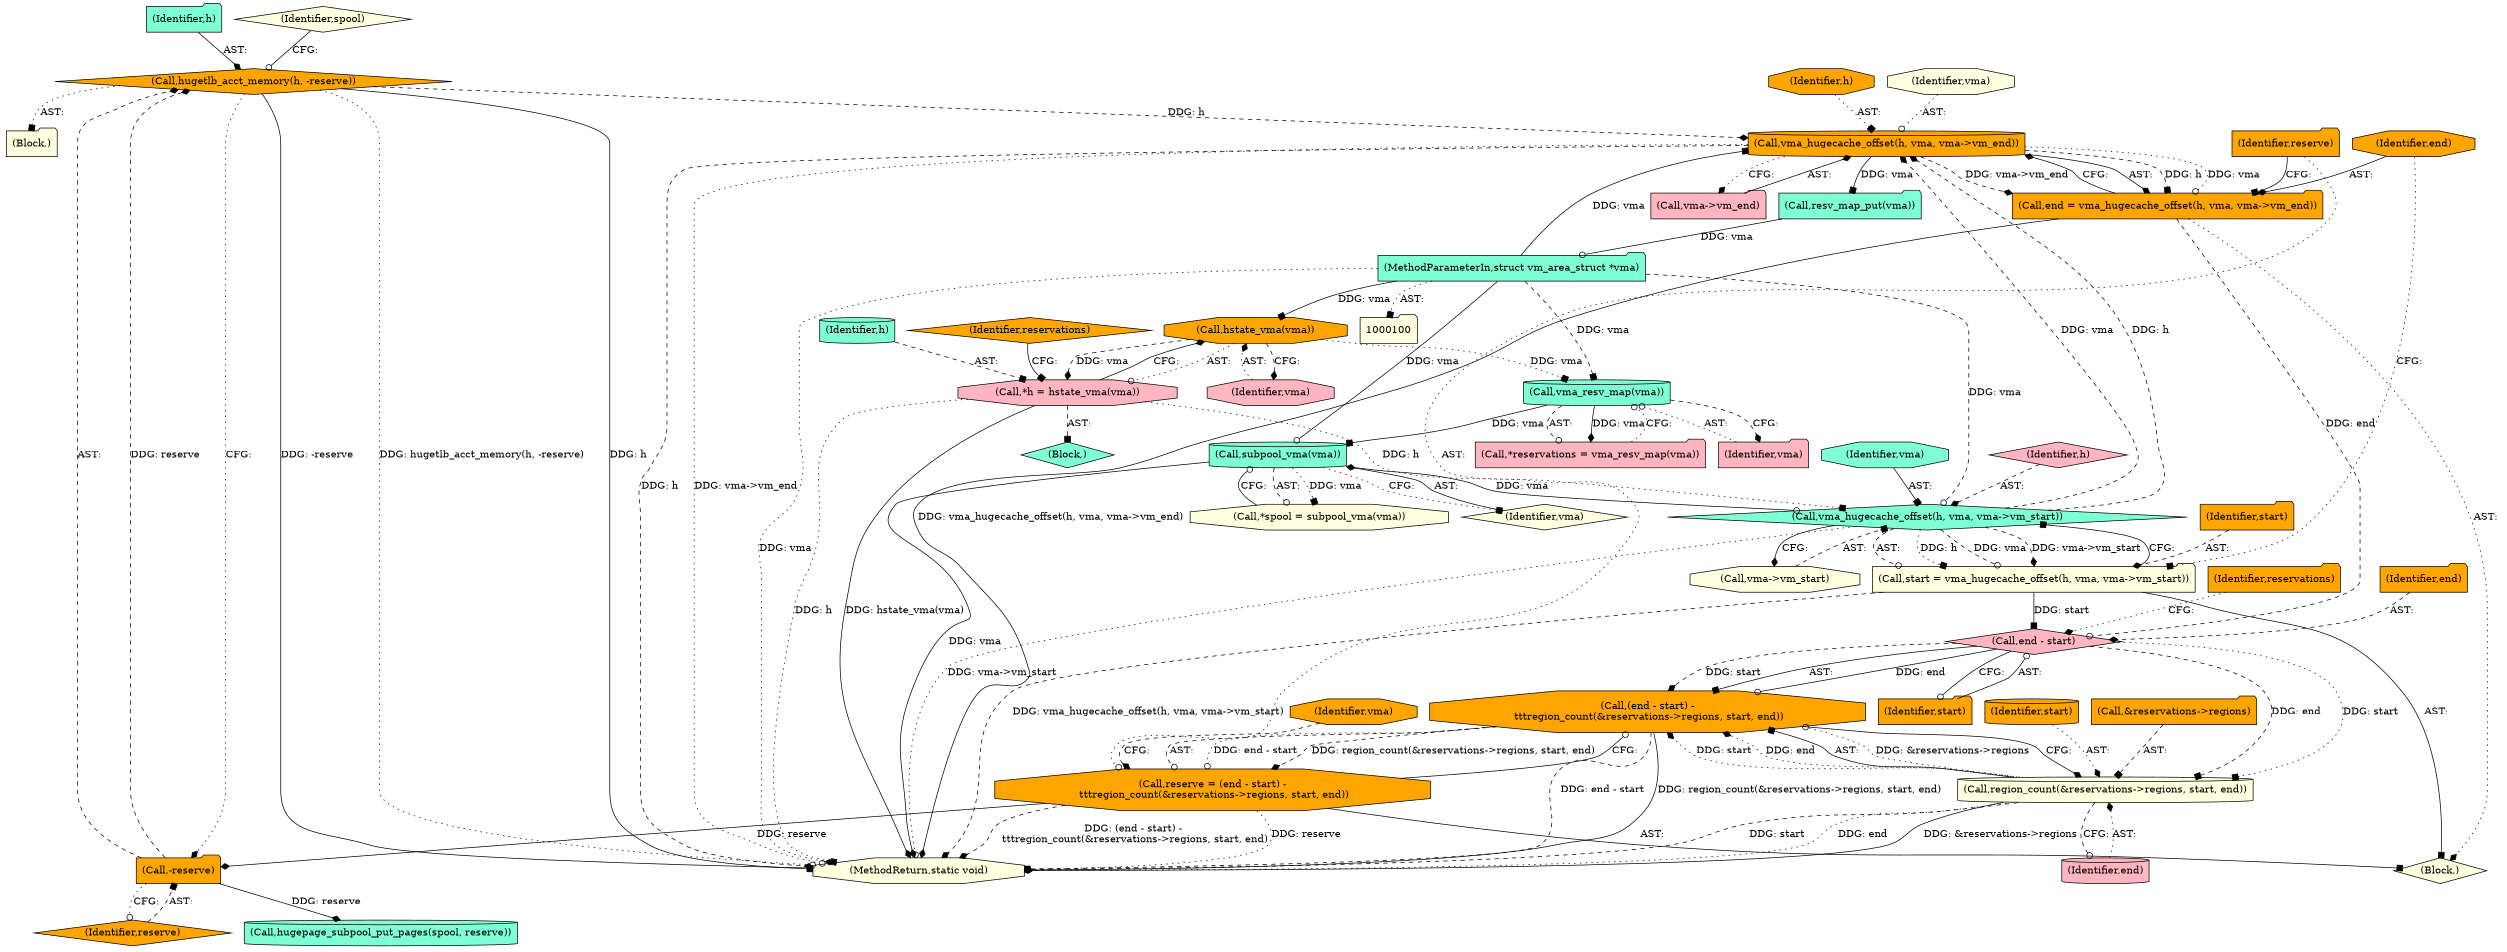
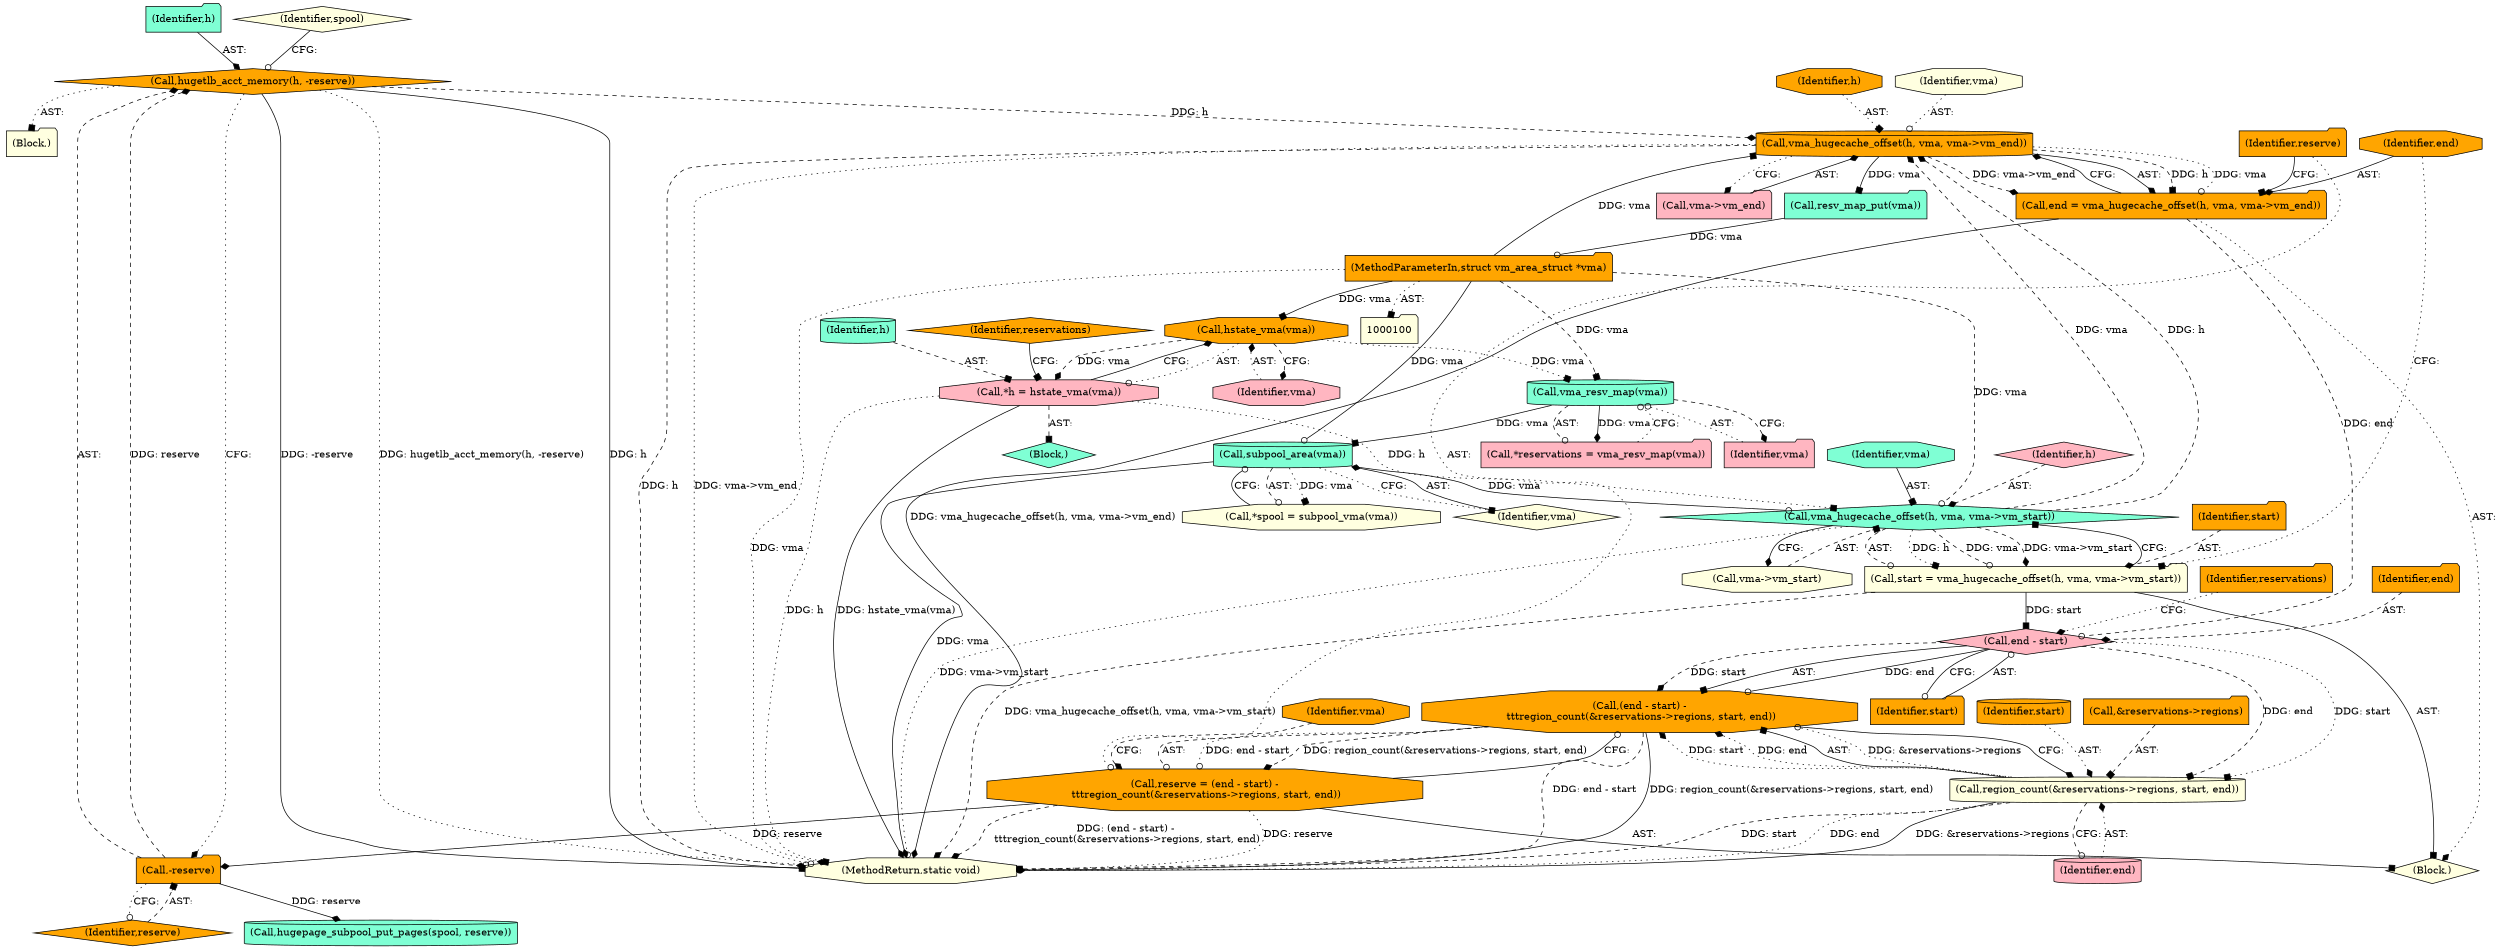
  digraph {
    node [fillcolor=orange shape=folder style=filled]
    edge [arrowhead=diamond style=solid]
    n1 [label="(Call,hugetlb_acct_memory(h, -reserve))" shape=diamond]
    n2 [label="(Call,-reserve)"]
    n3 [fillcolor=lightyellow label="(Block,)"]
    n4 [fillcolor=lightyellow label="(MethodReturn,static void)" shape=octagon]
    n5 [label="(Call,vma_hugecache_offset(h, vma, vma->vm_end))" shape=cylinder]
    n6 [label="(Identifier,reserve)" shape=diamond]
    n7 [fillcolor=aquamarine label="(Call,hugepage_subpool_put_pages(spool, reserve))" shape=cylinder]
    n8 [label="(Call,end = vma_hugecache_offset(h, vma, vma->vm_end))"]
    n9 [fillcolor=lightpink label="(Call,vma->vm_end)"]
    n10 [fillcolor=aquamarine label="(Call,resv_map_put(vma))"]
    n11 [fillcolor=lightyellow label="(Block,)" shape=diamond]
    n12 [fillcolor=lightpink label="(Call,end - start)" shape=diamond]
-   n13 [fillcolor=aquamarine label="(MethodParameterIn,struct vm_area_struct *vma)"]
+   n13 [label="(MethodParameterIn,struct vm_area_struct *vma)"]
    n14 [fillcolor=aquamarine label="(Call,vma_hugecache_offset(h, vma, vma->vm_start))" shape=diamond]
    n15 [fillcolor=lightyellow label="(Call,start = vma_hugecache_offset(h, vma, vma->vm_start))"]
    n16 [fillcolor=lightyellow label="(Call,vma->vm_start)" shape=octagon]
    n17 [fillcolor=lightpink label="(Call,*h = hstate_vma(vma))" shape=octagon]
    n18 [label="(Call,hstate_vma(vma))" shape=octagon]
    n19 [fillcolor=aquamarine label="(Block,)" shape=diamond]
    n20 [fillcolor=aquamarine label="(Call,vma_resv_map(vma))" shape=cylinder]
    n21 [fillcolor=lightpink label="(Identifier,vma)" shape=octagon]
-   n22 [fillcolor=aquamarine label="(Call,subpool_vma(vma))" shape=cylinder]
+   n22 [fillcolor=aquamarine label="(Call,subpool_area(vma))" shape=cylinder]
    n23 [fillcolor=lightpink label="(Identifier,vma)"]
    n24 [fillcolor=lightpink label="(Call,*reservations = vma_resv_map(vma))"]
    1000100 [fillcolor=lightyellow]
    n26 [fillcolor=lightyellow label="(Call,*spool = subpool_vma(vma))" shape=octagon]
    n27 [fillcolor=lightyellow label="(Identifier,vma)" shape=diamond]
    n28 [label="(Call,reserve = (end - start) -\n \t\t\tregion_count(&reservations->regions, start, end))" shape=octagon]
    n29 [label="(Call,(end - start) -\n \t\t\tregion_count(&reservations->regions, start, end))" shape=octagon]
    n30 [fillcolor=lightyellow label="(Call,region_count(&reservations->regions, start, end))" shape=cylinder]
    n31 [fillcolor=lightpink label="(Identifier,end)" shape=cylinder]
    n32 [label="(Identifier,start)"]
    n33 [label="(Identifier,end)" shape=octagon]
    n34 [fillcolor=aquamarine label="(Identifier,vma)" shape=octagon]
    n35 [label="(Identifier,reserve)"]
    n36 [label="(Identifier,start)"]
    n37 [fillcolor=aquamarine label="(Identifier,h)"]
    n38 [fillcolor=aquamarine label="(Identifier,h)" shape=cylinder]
    n39 [label="(Identifier,reservations)" shape=diamond]
    n40 [fillcolor=lightpink label="(Identifier,h)" shape=diamond]
    n41 [label="(Identifier,end)"]
    n42 [label="(Identifier,h)" shape=octagon]
    n43 [fillcolor=lightyellow label="(Identifier,spool)" shape=diamond]
    n44 [label="(Identifier,reservations)"]
    n45 [label="(Identifier,vma)" shape=octagon]
    n46 [label="(Call,&reservations->regions)"]
    n47 [label="(Identifier,start)" shape=cylinder]
    n48 [fillcolor=lightyellow label="(Identifier,vma)" shape=octagon]
    n1 -> n2 [label="CFG: " style=dotted]
    n1 -> n3 [arrowhead=box label="AST: " style=dotted]
    n1 -> n4 [arrowhead=box label="DDG: h"]
    n1 -> n4 [arrowhead=odot label="DDG: -reserve"]
    n1 -> n4 [arrowhead=odot label="DDG: hugetlb_acct_memory(h, -reserve)" style=dotted]
    n1 -> n5 [label="DDG: h" style=dashed]
    n2 -> n1 [label="AST: " style=dashed]
    n2 -> n1 [label="DDG: reserve" style=dashed]
    n2 -> n6 [arrowhead=odot label="CFG: " style=dotted]
    n2 -> n7 [label="DDG: reserve"]
    n5 -> n4 [label="DDG: h" style=dashed]
    n5 -> n4 [arrowhead=odot label="DDG: vma->vm_end" style=dotted]
    n5 -> n8 [label="AST: "]
    n5 -> n8 [arrowhead=box label="DDG: h" style=dashed]
    n5 -> n8 [arrowhead=odot label="DDG: vma" style=dotted]
    n5 -> n8 [label="DDG: vma->vm_end" style=dashed]
    n5 -> n9 [label="CFG: " style=dotted]
    n5 -> n10 [arrowhead=box label="DDG: vma"]
    n6 -> n2 [arrowhead=box label="AST: " style=dashed]
    n8 -> n4 [label="DDG: vma_hugecache_offset(h, vma, vma->vm_end)"]
    n8 -> n5 [label="CFG: "]
    n8 -> n11 [label="AST: " style=dotted]
    n8 -> n12 [arrowhead=odot label="DDG: end" style=dashed]
    n9 -> n5 [label="AST: "]
    n10 -> n13 [arrowhead=odot label="DDG: vma"]
    n12 -> n29 [arrowhead=box label="AST: "]
    n12 -> n29 [arrowhead=odot label="DDG: end"]
    n12 -> n29 [label="DDG: start" style=dashed]
    n12 -> n30 [arrowhead=box label="DDG: start" style=dotted]
    n12 -> n30 [arrowhead=box label="DDG: end" style=dashed]
    n12 -> n32 [arrowhead=odot label="CFG: "]
    n13 -> n4 [label="DDG: vma" style=dotted]
    n13 -> n5 [arrowhead=box label="DDG: vma"]
    n13 -> n14 [arrowhead=odot label="DDG: vma" style=dashed]
    n13 -> n18 [arrowhead=box label="DDG: vma"]
    n13 -> n20 [arrowhead=box label="DDG: vma" style=dashed]
    n13 -> n22 [arrowhead=odot label="DDG: vma"]
    n13 -> 1000100 [arrowhead=box label="AST: " style=dotted]
    n14 -> n4 [arrowhead=odot label="DDG: vma->vm_start" style=dotted]
    n14 -> n5 [label="DDG: h" style=dashed]
    n14 -> n5 [label="DDG: vma" style=dashed]
    n14 -> n15 [arrowhead=odot label="AST: " style=dashed]
    n14 -> n15 [arrowhead=box label="DDG: h" style=dotted]
    n14 -> n15 [arrowhead=odot label="DDG: vma" style=dashed]
    n14 -> n15 [label="DDG: vma->vm_start" style=dashed]
    n14 -> n16 [label="CFG: "]
    n15 -> n4 [label="DDG: vma_hugecache_offset(h, vma, vma->vm_start)" style=dashed]
    n15 -> n11 [arrowhead=box label="AST: "]
    n15 -> n12 [arrowhead=box label="DDG: start"]
    n15 -> n14 [arrowhead=box label="CFG: "]
    n16 -> n14 [arrowhead=box label="AST: " style=dashed]
    n17 -> n4 [arrowhead=box label="DDG: h" style=dotted]
    n17 -> n4 [label="DDG: hstate_vma(vma)"]
    n17 -> n14 [arrowhead=box label="DDG: h" style=dotted]
    n17 -> n18 [label="CFG: "]
    n17 -> n19 [arrowhead=box label="AST: " style=dashed]
    n18 -> n17 [arrowhead=odot label="AST: " style=dotted]
    n18 -> n17 [label="DDG: vma" style=dashed]
    n18 -> n20 [arrowhead=box label="DDG: vma" style=dotted]
    n18 -> n21 [label="CFG: " style=dashed]
    n20 -> n22 [arrowhead=box label="DDG: vma"]
    n20 -> n23 [label="CFG: " style=dashed]
    n20 -> n24 [arrowhead=odot label="AST: " style=dashed]
    n20 -> n24 [label="DDG: vma"]
    n21 -> n18 [label="AST: " style=dotted]
    n22 -> n4 [label="DDG: vma"]
    n22 -> n14 [arrowhead=odot label="DDG: vma"]
    n22 -> n26 [arrowhead=odot label="AST: " style=dashed]
    n22 -> n26 [arrowhead=box label="DDG: vma" style=dotted]
    n22 -> n27 [arrowhead=box label="CFG: " style=dotted]
    n23 -> n20 [arrowhead=odot label="AST: " style=dotted]
    n24 -> n20 [arrowhead=odot label="CFG: " style=dotted]
    n26 -> n22 [arrowhead=odot label="CFG: "]
    n27 -> n22 [label="AST: "]
    n28 -> n2 [label="DDG: reserve"]
    n28 -> n4 [label="DDG: (end - start) -\n \t\t\tregion_count(&reservations->regions, start, end)" style=dashed]
    n28 -> n4 [arrowhead=odot label="DDG: reserve" style=dotted]
    n28 -> n11 [arrowhead=box label="AST: "]
    n28 -> n29 [arrowhead=odot label="CFG: "]
    n29 -> n4 [arrowhead=box label="DDG: end - start" style=dashed]
    n29 -> n4 [arrowhead=odot label="DDG: region_count(&reservations->regions, start, end)"]
    n29 -> n28 [arrowhead=odot label="AST: " style=dashed]
    n29 -> n28 [arrowhead=odot label="DDG: end - start" style=dotted]
    n29 -> n28 [label="DDG: region_count(&reservations->regions, start, end)" style=dashed]
    n29 -> n30 [label="CFG: "]
    n30 -> n4 [arrowhead=odot label="DDG: start" style=dashed]
    n30 -> n4 [arrowhead=odot label="DDG: end" style=dotted]
    n30 -> n4 [label="DDG: &reservations->regions"]
    n30 -> n29 [arrowhead=box label="AST: "]
    n30 -> n29 [arrowhead=odot label="DDG: &reservations->regions" style=dotted]
    n30 -> n29 [label="DDG: start" style=dotted]
    n30 -> n29 [label="DDG: end" style=dotted]
    n30 -> n31 [arrowhead=odot label="CFG: " style=dashed]
    n31 -> n30 [label="AST: " style=dotted]
    n32 -> n12 [arrowhead=odot label="AST: "]
    n33 -> n8 [label="AST: "]
    n33 -> n15 [arrowhead=box label="CFG: " style=dotted]
    n34 -> n14 [arrowhead=box label="AST: "]
    n35 -> n8 [arrowhead=box label="CFG: "]
    n35 -> n28 [arrowhead=odot label="AST: " style=dotted]
    n36 -> n15 [label="AST: " style=dashed]
    n37 -> n1 [label="AST: "]
    n38 -> n17 [arrowhead=box label="AST: " style=dashed]
    n39 -> n17 [arrowhead=box label="CFG: "]
    n40 -> n14 [label="AST: " style=dashed]
    n41 -> n12 [label="AST: " style=dashed]
    n42 -> n5 [arrowhead=box label="AST: " style=dotted]
    n43 -> n1 [arrowhead=odot label="CFG: "]
    n44 -> n12 [label="CFG: " style=dotted]
    n45 -> n28 [label="CFG: " style=dashed]
    n46 -> n30 [arrowhead=box label="AST: " style=dashed]
    n47 -> n30 [label="AST: " style=dotted]
    n48 -> n5 [arrowhead=odot label="AST: " style=dotted]
  }
